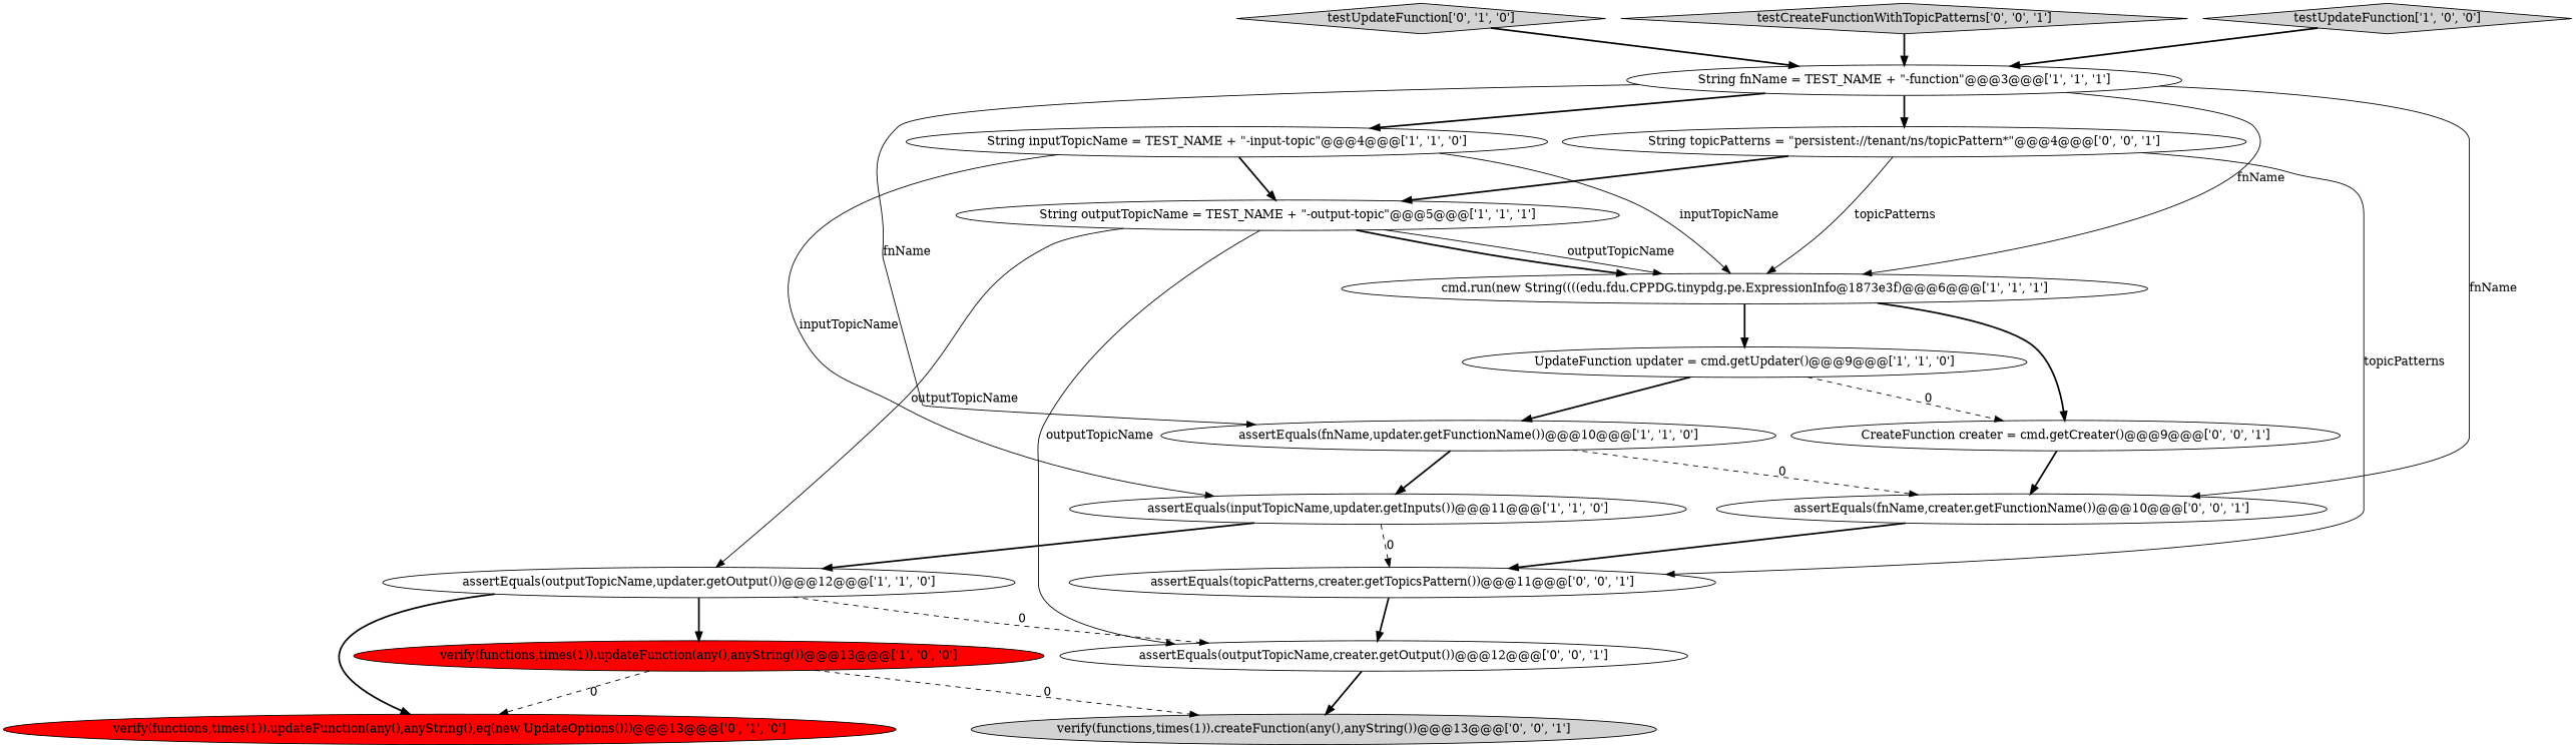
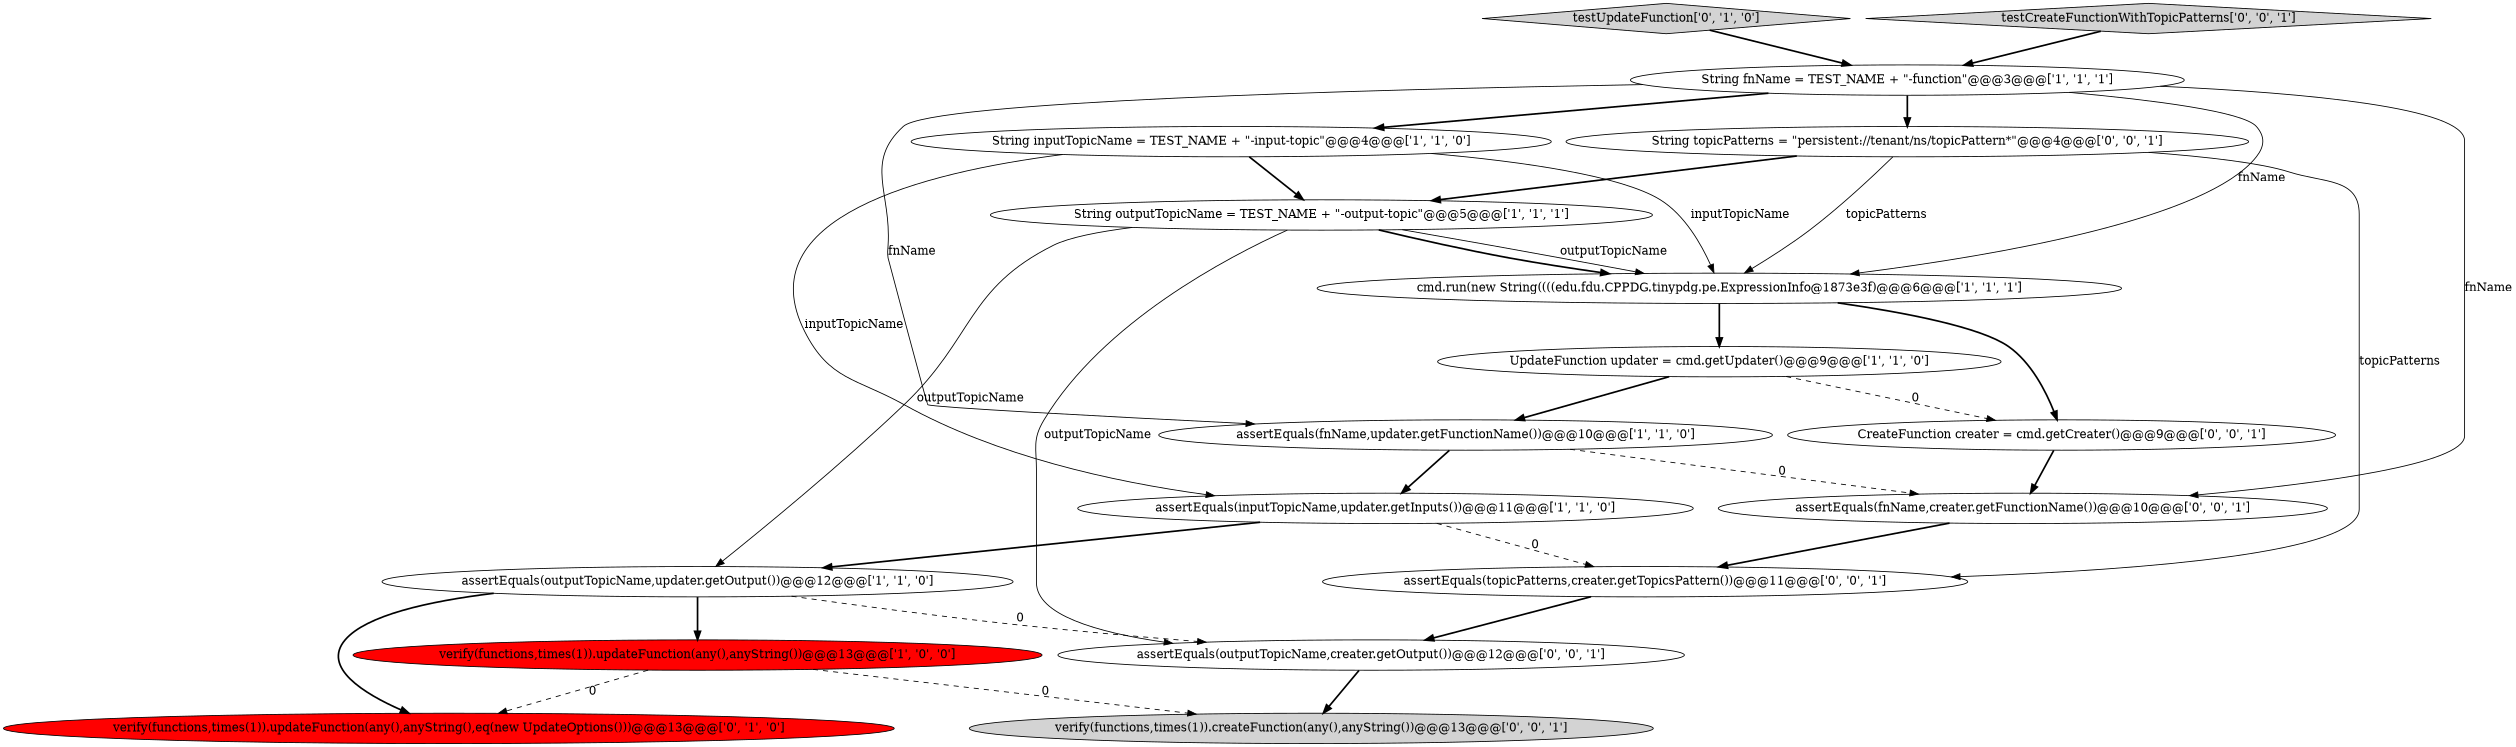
  digraph {
    node [fillcolor=white shape=ellipse style=filled]
    edge [style=bold]
    n1 [label="assertEquals(fnName,updater.getFunctionName())@@@10@@@['1', '1', '0']"]
    n2 [label="assertEquals(fnName,creater.getFunctionName())@@@10@@@['0', '0', '1']"]
    n3 [label="assertEquals(inputTopicName,updater.getInputs())@@@11@@@['1', '1', '0']"]
    n4 [label="assertEquals(topicPatterns,creater.getTopicsPattern())@@@11@@@['0', '0', '1']"]
    n5 [label="String inputTopicName = TEST_NAME + \"-input-topic\"@@@4@@@['1', '1', '0']"]
    n6 [label="cmd.run(new String((((edu.fdu.CPPDG.tinypdg.pe.ExpressionInfo@1873e3f)@@@6@@@['1', '1', '1']"]
    n7 [label="String outputTopicName = TEST_NAME + \"-output-topic\"@@@5@@@['1', '1', '1']"]
    n8 [label="assertEquals(outputTopicName,creater.getOutput())@@@12@@@['0', '0', '1']"]
    n9 [fillcolor=red label="verify(functions,times(1)).updateFunction(any(),anyString(),eq(new UpdateOptions()))@@@13@@@['0', '1', '0']"]
    n10 [label="UpdateFunction updater = cmd.getUpdater()@@@9@@@['1', '1', '0']"]
    n11 [label="CreateFunction creater = cmd.getCreater()@@@9@@@['0', '0', '1']"]
    n12 [fillcolor=lightgray label="testUpdateFunction['0', '1', '0']" shape=diamond]
    n13 [label="String fnName = TEST_NAME + \"-function\"@@@3@@@['1', '1', '1']"]
    n14 [fillcolor=lightgray label="testCreateFunctionWithTopicPatterns['0', '0', '1']" shape=diamond]
    n15 [label="assertEquals(outputTopicName,updater.getOutput())@@@12@@@['1', '1', '0']"]
-   n16 [fillcolor=lightgray label="testUpdateFunction['1', '0', '0']" shape=diamond]
    n17 [fillcolor=lightgray label="verify(functions,times(1)).createFunction(any(),anyString())@@@13@@@['0', '0', '1']"]
    n18 [label="String topicPatterns = \"persistent://tenant/ns/topicPattern*\"@@@4@@@['0', '0', '1']"]
    n19 [fillcolor=red label="verify(functions,times(1)).updateFunction(any(),anyString())@@@13@@@['1', '0', '0']"]
    n1 -> n2 [label=0 style=dashed]
    n1 -> n3
    n2 -> n4
    n3 -> n4 [label=0 style=dashed]
    n3 -> n15
    n4 -> n8
    n5 -> n3 [label=inputTopicName style=solid]
    n5 -> n6 [label=inputTopicName style=solid]
    n5 -> n7
    n6 -> n10
    n6 -> n11
    n7 -> n6
    n7 -> n6 [label=outputTopicName style=solid]
    n7 -> n8 [label=outputTopicName style=solid]
    n7 -> n15 [label=outputTopicName style=solid]
    n8 -> n17
    n10 -> n1
    n10 -> n11 [label=0 style=dashed]
    n11 -> n2
    n12 -> n13
    n13 -> n1 [label=fnName style=solid]
    n13 -> n2 [label=fnName style=solid]
    n13 -> n5
    n13 -> n6 [label=fnName style=solid]
    n13 -> n18
    n14 -> n13
    n15 -> n8 [label=0 style=dashed]
    n15 -> n9
    n15 -> n19
-   n16 -> n13
    n18 -> n4 [label=topicPatterns style=solid]
    n18 -> n6 [label=topicPatterns style=solid]
    n18 -> n7
    n19 -> n9 [label=0 style=dashed]
    n19 -> n17 [label=0 style=dashed]
  }
